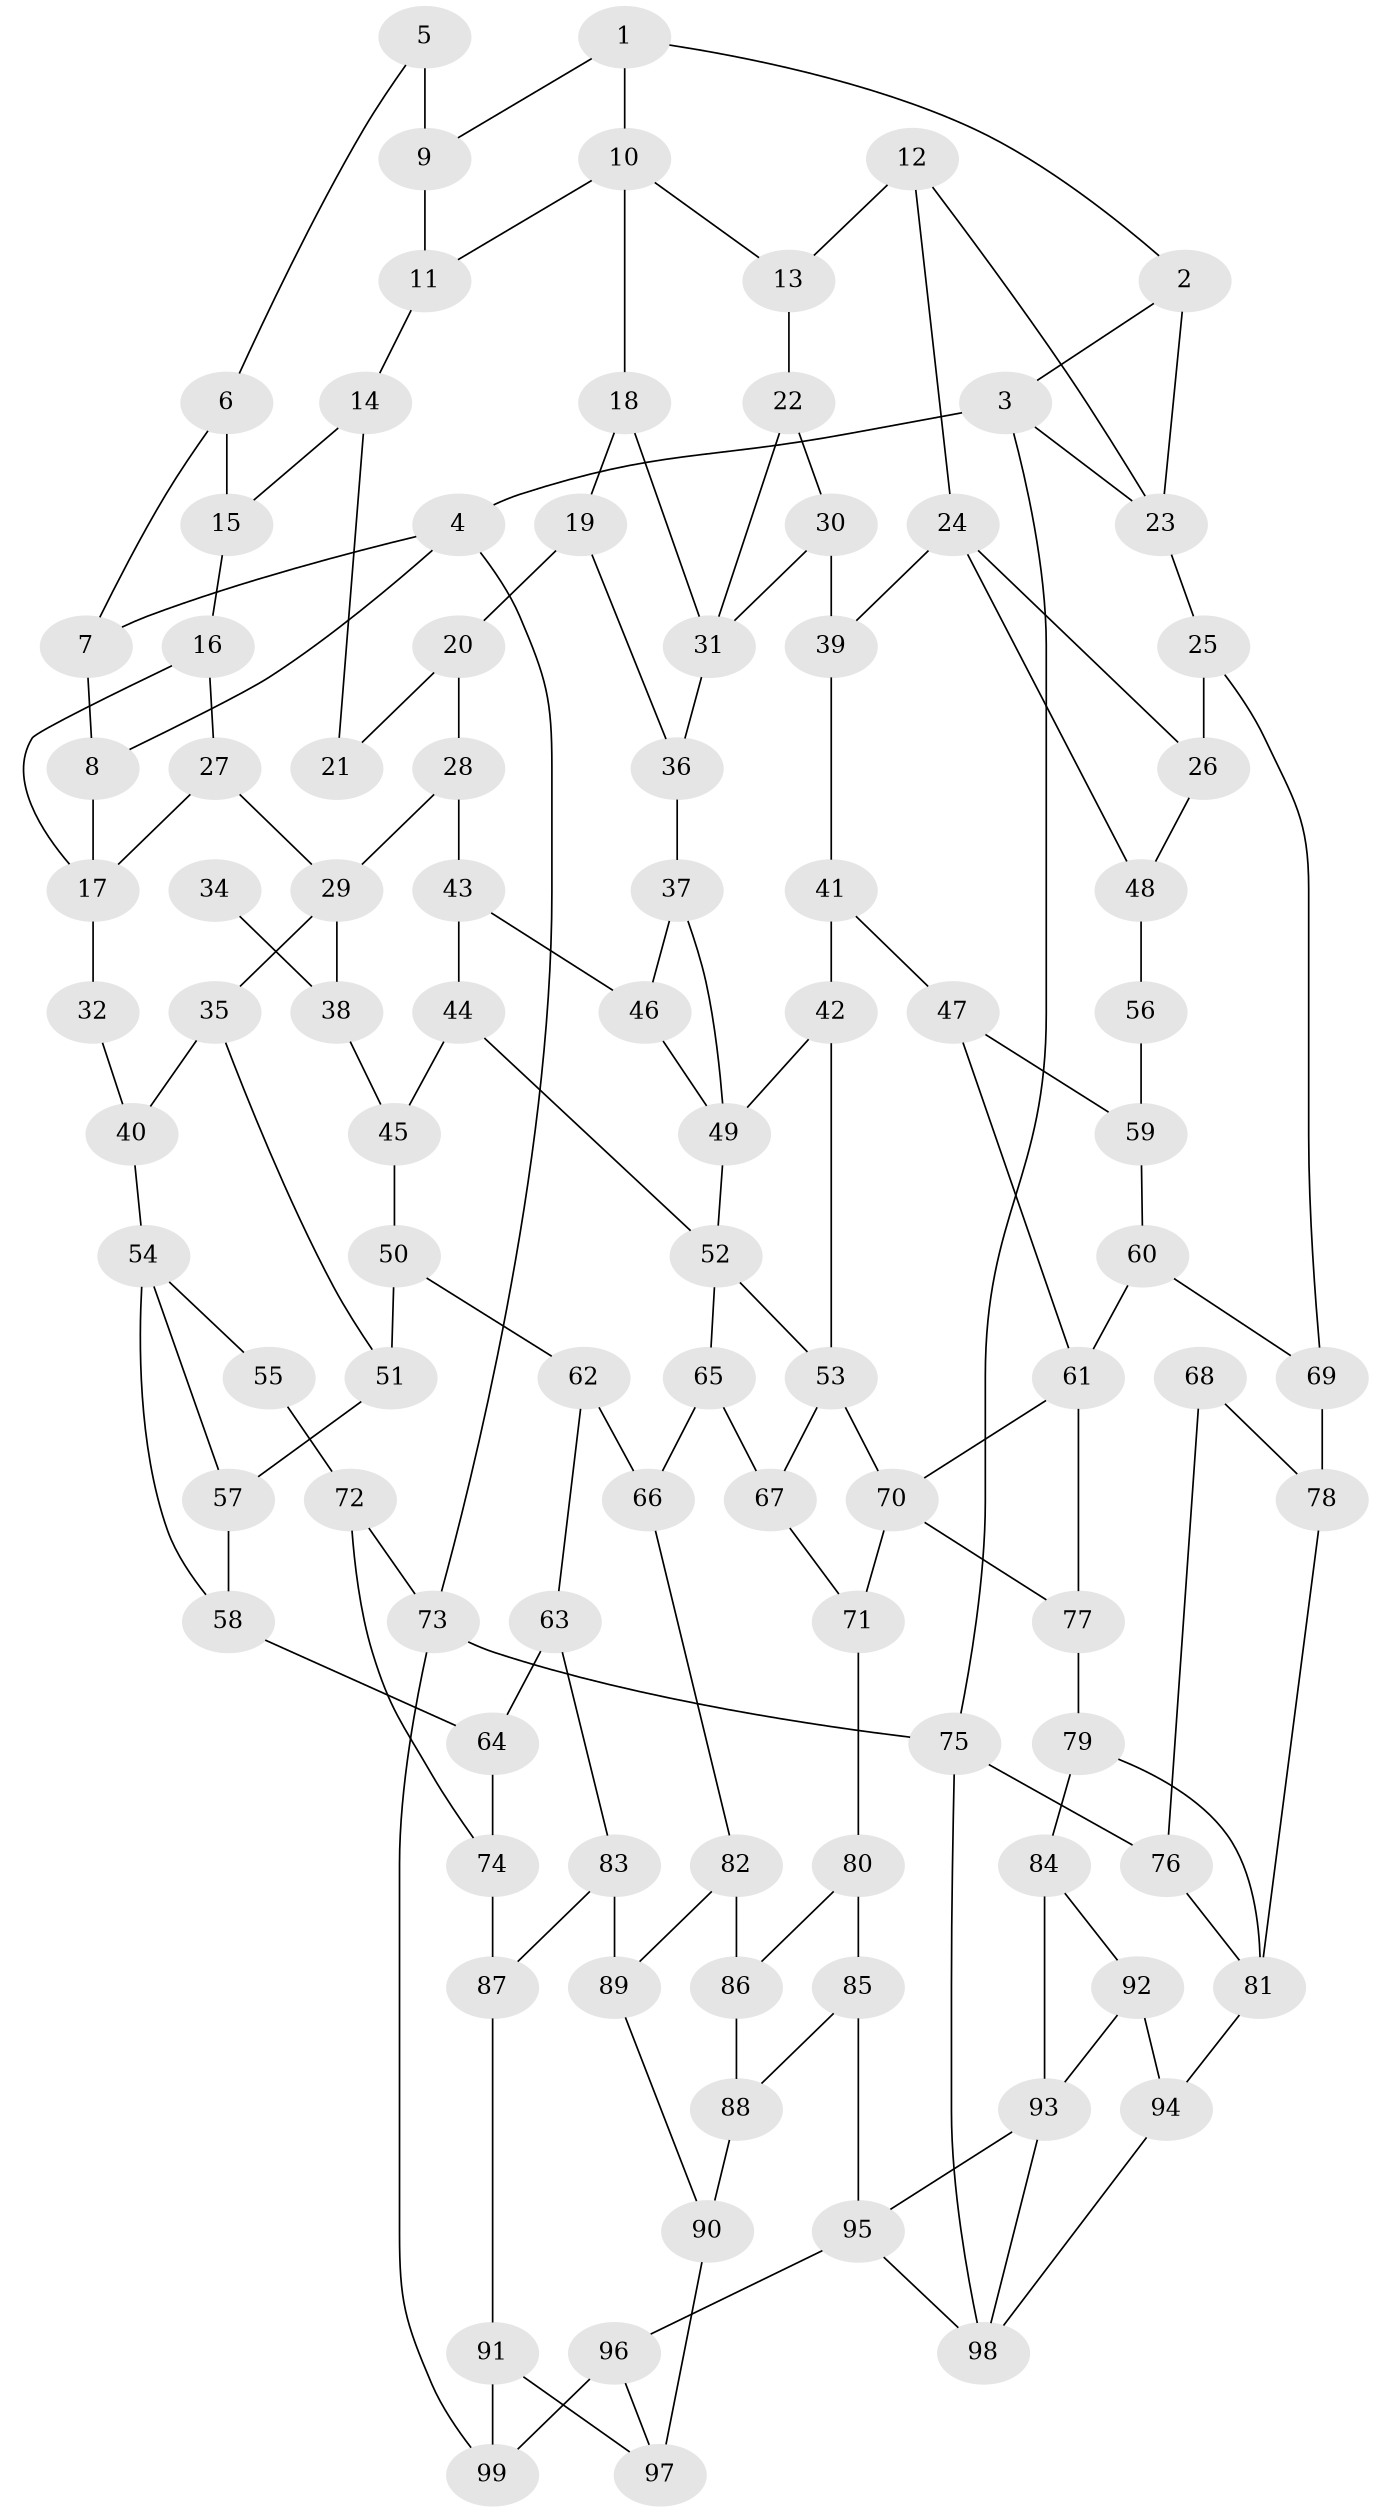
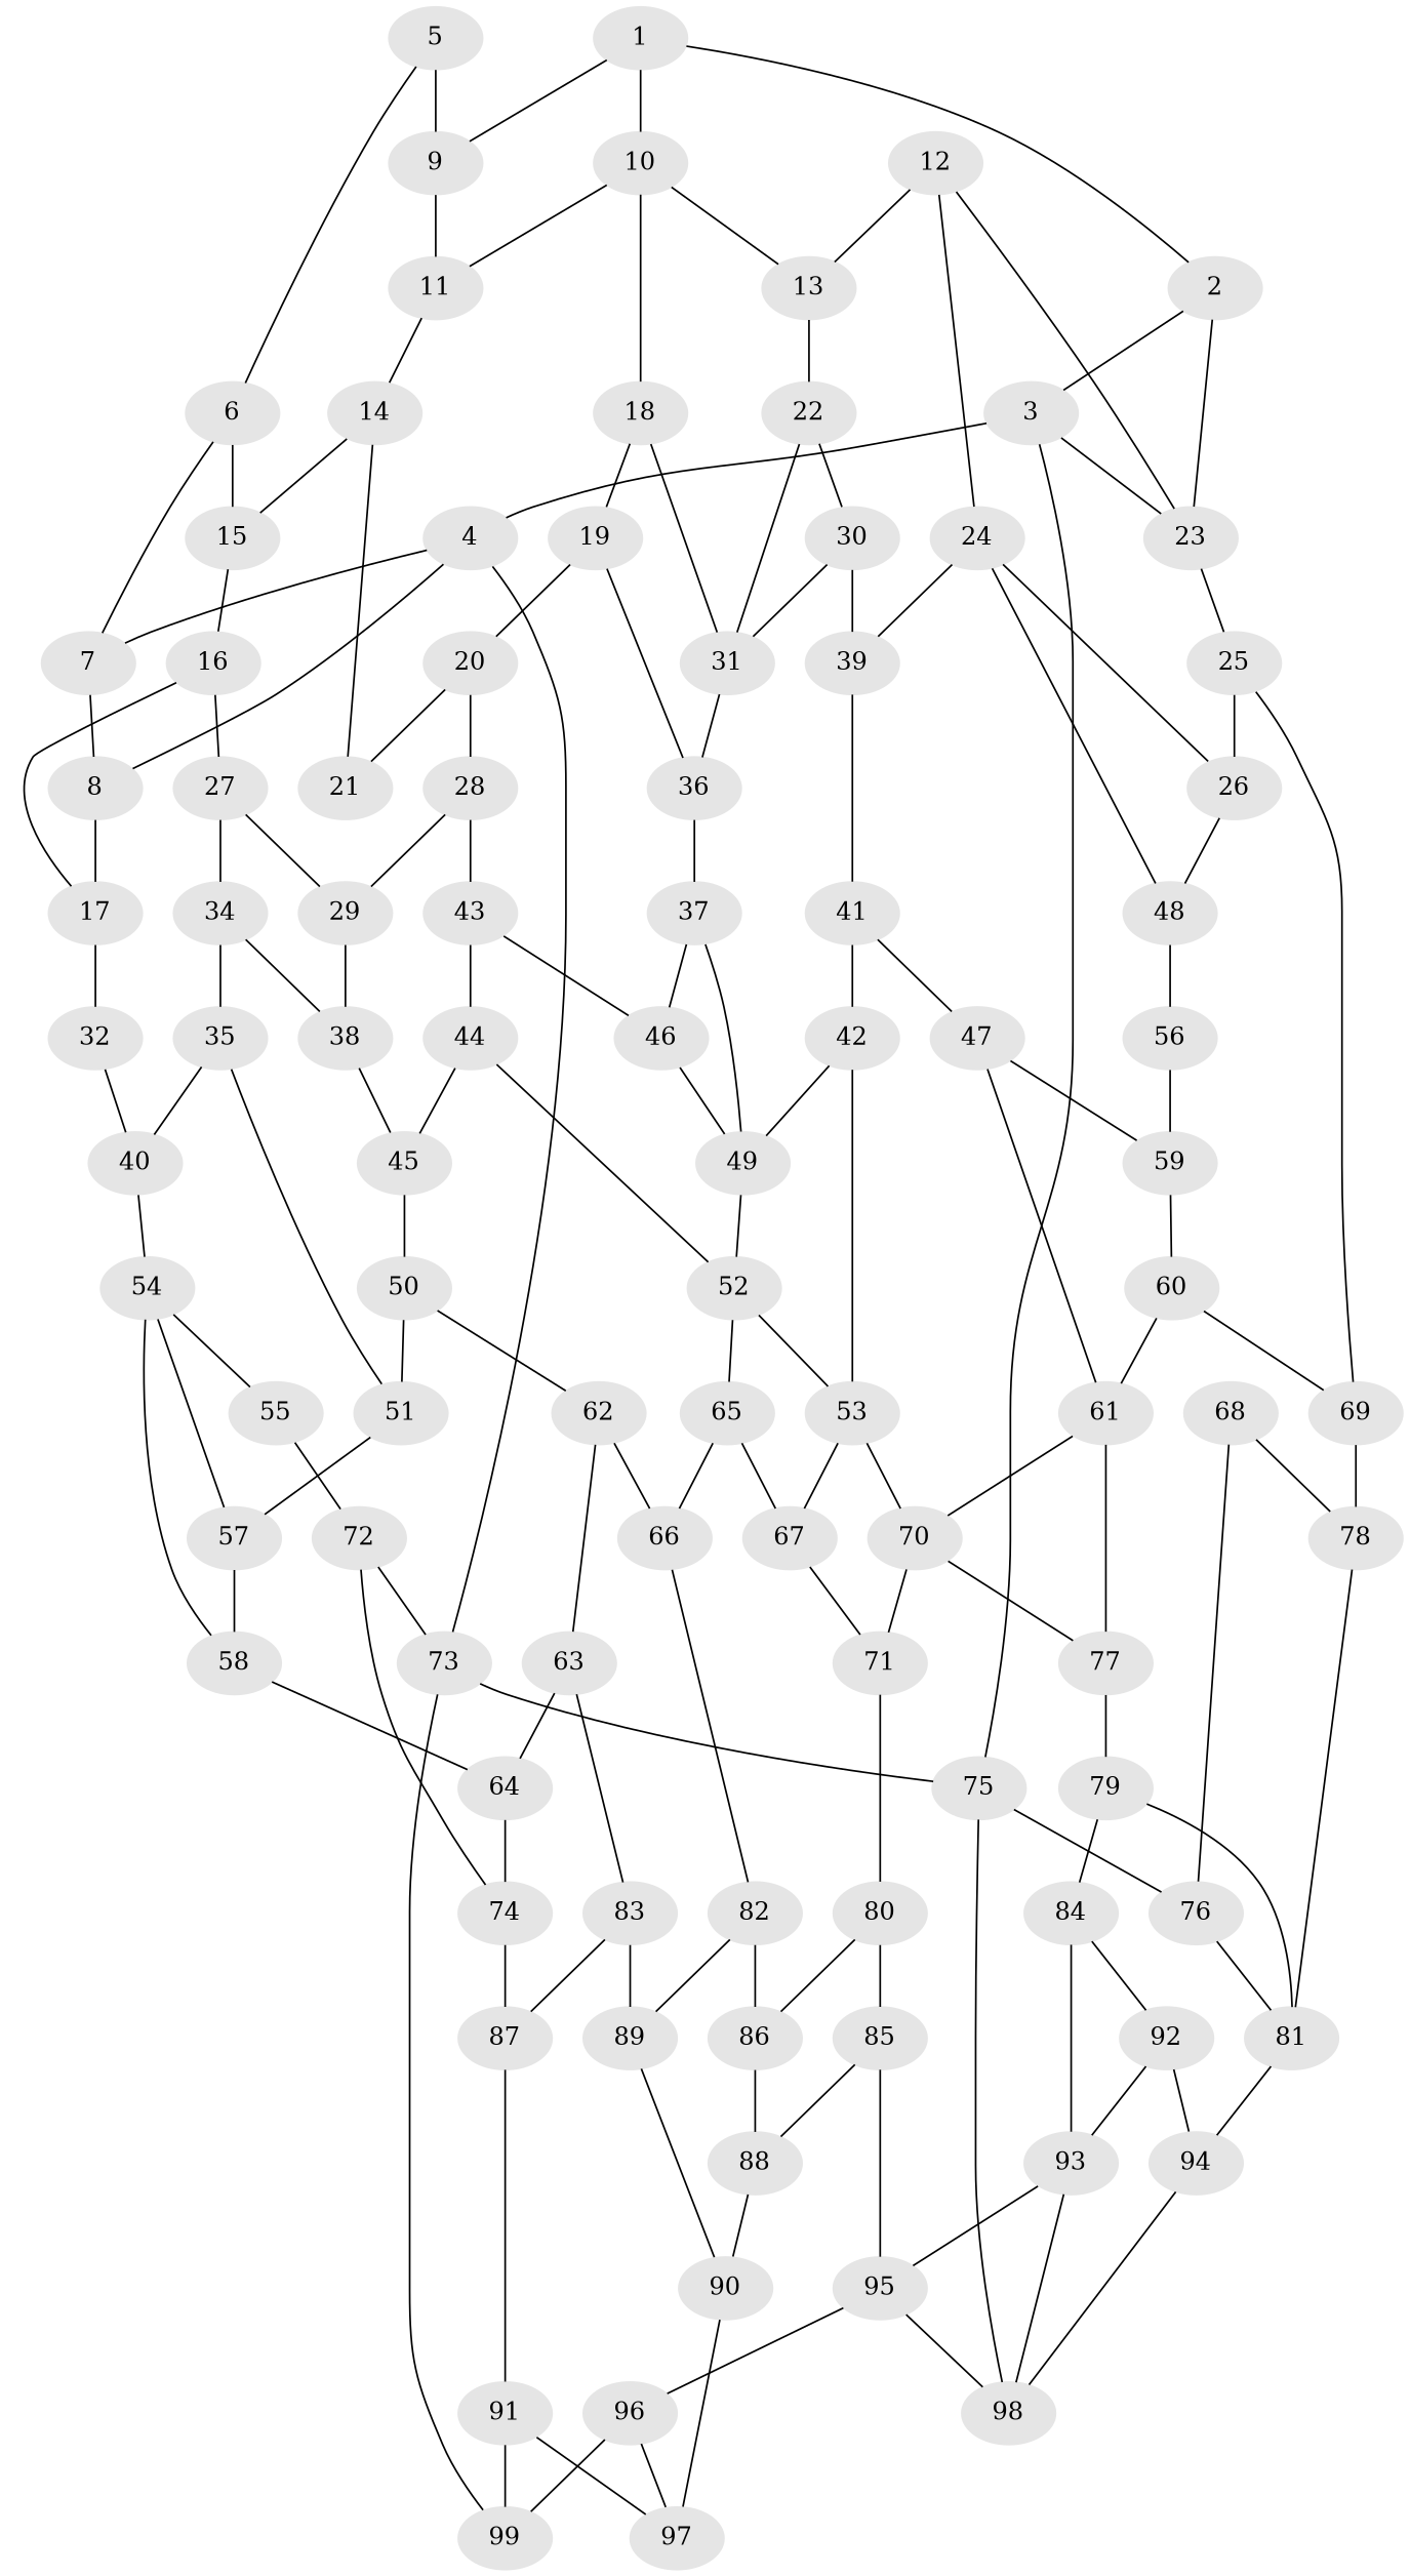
  graph {
    node [color=gray90 style=filled]
    edge [weight=1.0]
    1
    2
    9
    10
    3
    23
    11
    13
    18
    4
    75
    25
    7
    8
    73
    76
    98
    17
    99
    5
    6
    15
    16
    32
    14
    22
    19
    31
    21
    12
    24
    26
    39
    48
    30
    27
    29
    34
    40
    20
    36
    28
    37
    43
    69
    41
    56
    68
    78
    38
    35
    46
    44
    45
    54
    55
    72
    51
    57
    49
    52
    50
    42
    47
    58
    53
    59
    61
    67
    70
    65
    62
    60
    77
    63
    66
    71
    64
    74
    79
    83
    82
    87
    89
    86
    80
    81
    85
    91
    94
    84
    92
    93
    88
    95
    90
    96
    97
    1 -- 2
    1 -- 9
    1 -- 10
    2 -- 3
    2 -- 23
    9 -- 11
    10 -- 11
    10 -- 13
    10 -- 18
    3 -- 23
    3 -- 4
    3 -- 75
    23 -- 25
    11 -- 14
    13 -- 22
    18 -- 19
    18 -- 31
    4 -- 7
    4 -- 8
    4 -- 73
    75 -- 76
    75 -- 98
    25 -- 26
    25 -- 69
    7 -- 8
    8 -- 17
    73 -- 75
    73 -- 99
    76 -- 81
    17 -- 32
    5 -- 9 [weight=2.0]
    5 -- 6
    6 -- 7
    6 -- 15
    15 -- 16
    16 -- 17
    16 -- 27
    32 -- 40 [weight=2.0]
    14 -- 15
    14 -- 21
    22 -- 31
    22 -- 30
    19 -- 20
    19 -- 36
    31 -- 36
    12 -- 23
    12 -- 13
    12 -- 24
    24 -- 26
    24 -- 39
    24 -- 48
    26 -- 48
    39 -- 41
    48 -- 56 [weight=2.0]
    30 -- 31
    30 -- 39 [weight=2.0]
    27 -- 29
-   27 -- 17
+   27 -- 34
    29 -- 38
    34 -- 38
-   29 -- 35
+   34 -- 35
    40 -- 54
    20 -- 21
    20 -- 28
    36 -- 37
    28 -- 29
    28 -- 43
    37 -- 46
    37 -- 49
    43 -- 46 [weight=2.0]
    43 -- 44
    69 -- 78 [weight=2.0]
    41 -- 42
    41 -- 47
    56 -- 59 [weight=2.0]
    68 -- 76
    68 -- 78
    78 -- 81
    38 -- 45
    35 -- 40
    35 -- 51
    46 -- 49
    44 -- 45
    44 -- 52
    45 -- 50
    54 -- 55
    54 -- 57
    54 -- 58
    55 -- 72
    72 -- 73
    72 -- 74
    51 -- 57 [weight=2.0]
    57 -- 58
    49 -- 52
    52 -- 53
    52 -- 65
    50 -- 51
    50 -- 62
    42 -- 49
    42 -- 53
    47 -- 59
    47 -- 61
    58 -- 64
    53 -- 67
    53 -- 70
    59 -- 60
    61 -- 70
    61 -- 77
    67 -- 71
    70 -- 77
    70 -- 71
    65 -- 67
    65 -- 66
    62 -- 63
    62 -- 66
    60 -- 69
    60 -- 61
    77 -- 79
    63 -- 64
    63 -- 83
    66 -- 82
    71 -- 80
    64 -- 74
    74 -- 87 [weight=2.0]
    79 -- 81
    79 -- 84
    83 -- 87
    83 -- 89 [weight=2.0]
    82 -- 89
    82 -- 86 [weight=2.0]
    87 -- 91
    89 -- 90
    86 -- 88
    80 -- 86
    80 -- 85
    81 -- 94
    85 -- 88
    85 -- 95
    91 -- 99
    91 -- 97
    94 -- 98
    84 -- 92
    84 -- 93
    92 -- 94 [weight=2.0]
    92 -- 93
    93 -- 98
    93 -- 95
    88 -- 90
    95 -- 98
    95 -- 96
    90 -- 97 [weight=2.0]
    96 -- 99
    96 -- 97
  }
